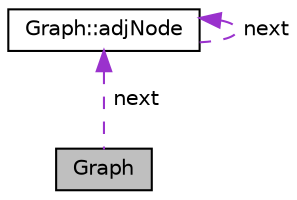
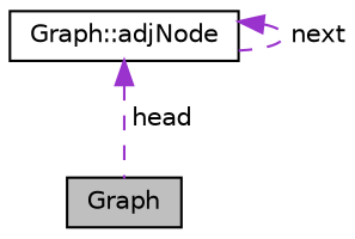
  digraph {
    node [color=black fontname=Helvetica fontsize=10 shape=record style=filled]
    edge [color=darkorchid3 dir=back fontname=Helvetica fontsize=10 labelfontname=Helvetica labelfontsize=10 style=dashed]
    n1 [fillcolor=grey75 fontcolor=black height=0.2 label="Graph" width=0.4]
    n2 [fillcolor=white height=0.2 label="Graph::adjNode" width=0.4]
-   n2 -> n1 [label=" next"]
+   n2 -> n1 [label=" head"]
    n2 -> n2 [label=" next"]
  }
